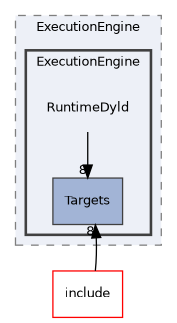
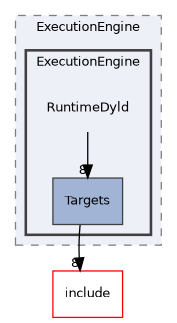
  digraph {
    compound=true
    node [fontname=Helvetica fontsize=10 shape=box]
    edge [fontname=Helvetica fontsize=10 headlabel=8 labeldistance=1.5 labelfontname=Helvetica labelfontsize=10]
    n1 [label=RuntimeDyld shape=plaintext]
    n2 [color=grey25 fillcolor="#a2b4d6" label=Targets style="filled,"]
    n3 [color=red fillcolor="#edf0f7" label=include]
    subgraph cluster_1 {
      bgcolor="#edf0f7"
      fontname=Helvetica
      fontsize=10
      label=ExecutionEngine
      pencolor=grey50
      style="filled,dashed,"
      subgraph cluster_2 {
        bgcolor="#edf0f7"
        fontname=Helvetica
        fontsize=10
        label=ExecutionEngine
        pencolor=grey25
        style="filled,bold,"
        n1
        n2
      }
    }
    n1 -> n2
-   n3 -> n2
+   n2 -> n3
  }
